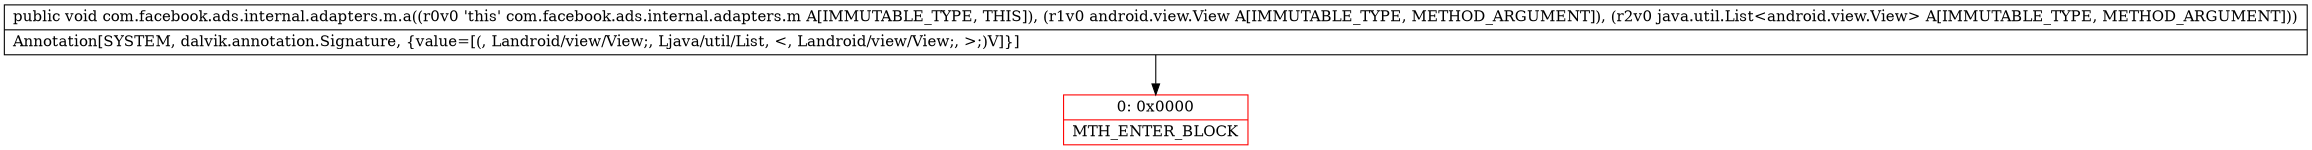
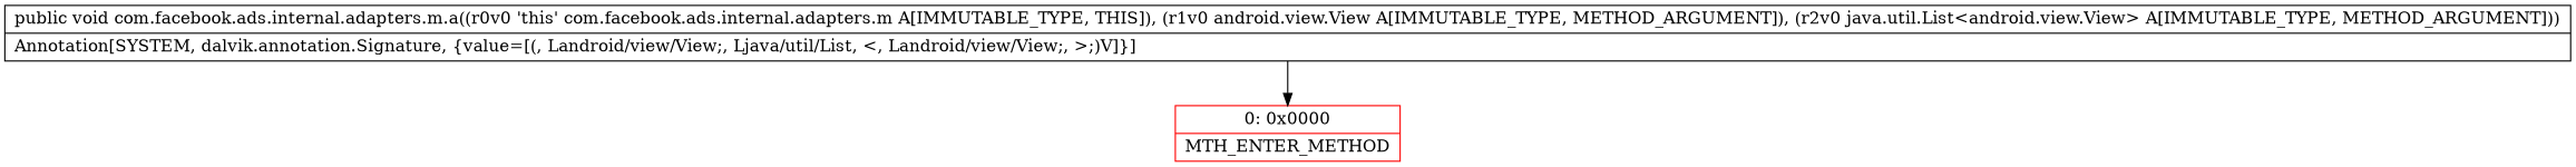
  digraph {
    node [shape=record]
-   n1 [color=red label="{0\:\ 0x0000|MTH_ENTER_BLOCK\l}"]
+   n1 [color=red label="{0\:\ 0x0000|MTH_ENTER_METHOD\l}"]
    n2 [label="{public void com.facebook.ads.internal.adapters.m.a((r0v0 'this' com.facebook.ads.internal.adapters.m A[IMMUTABLE_TYPE, THIS]), (r1v0 android.view.View A[IMMUTABLE_TYPE, METHOD_ARGUMENT]), (r2v0 java.util.List\<android.view.View\> A[IMMUTABLE_TYPE, METHOD_ARGUMENT]))  | Annotation[SYSTEM, dalvik.annotation.Signature, \{value=[(, Landroid\/view\/View;, Ljava\/util\/List, \<, Landroid\/view\/View;, \>;)V]\}]\l}"]
    subgraph cluster_1 {
      label="R(0)"
    }
    n2 -> n1
  }
